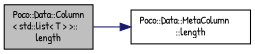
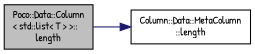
  digraph {
    rankdir=LR
    fontname="Patrick Hand"
    node [color=black fontname="Patrick Hand" fontsize=10 shape=record style=filled]
    n1 [fillcolor=grey75 fontcolor=black height=0.2 label="Poco::Data::Column\l\< std::list\< T \> \>::\llength" width=0.4]
-   n2 [fillcolor=white height=0.2 label="Poco::Data::MetaColumn\l::length" width=0.4]
+   n2 [fillcolor=white height=0.2 label="Column::Data::MetaColumn\l::length" width=0.4]
    n1 -> n2 [color=midnightblue fontname="Patrick Hand" fontsize=10 labelfontname=Helvetica labelfontsize=10 style=solid]
  }
